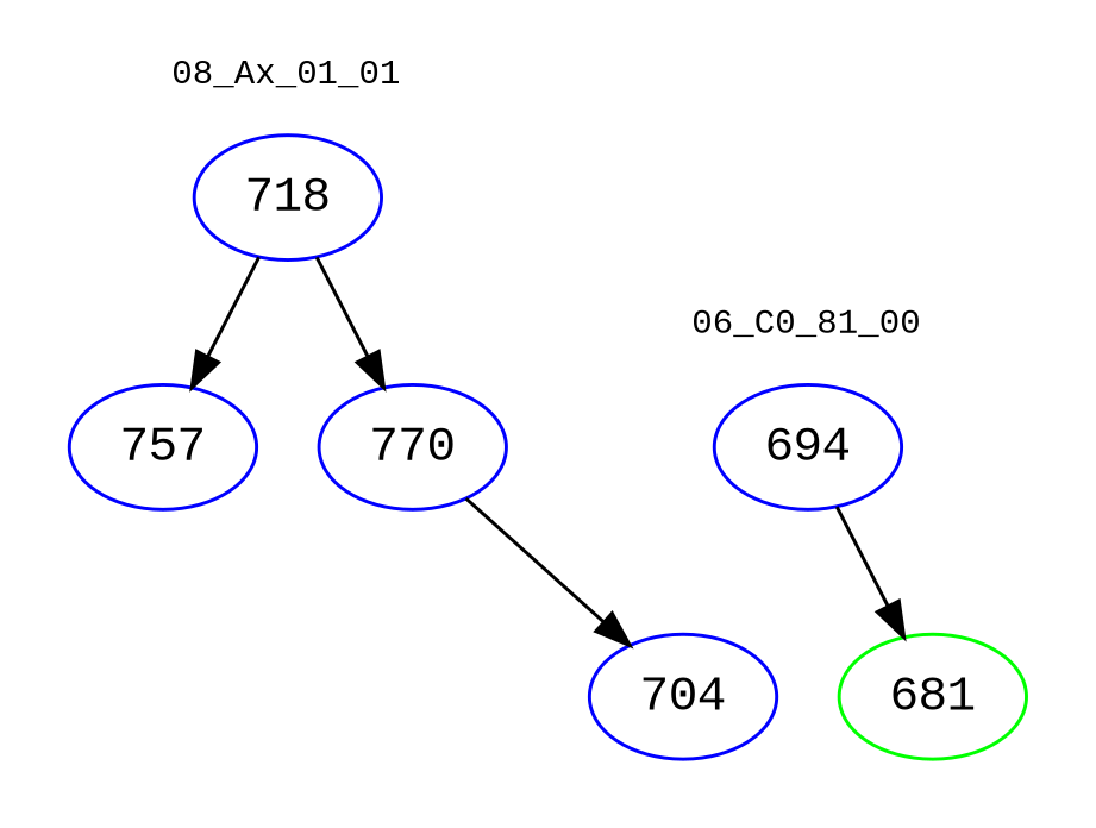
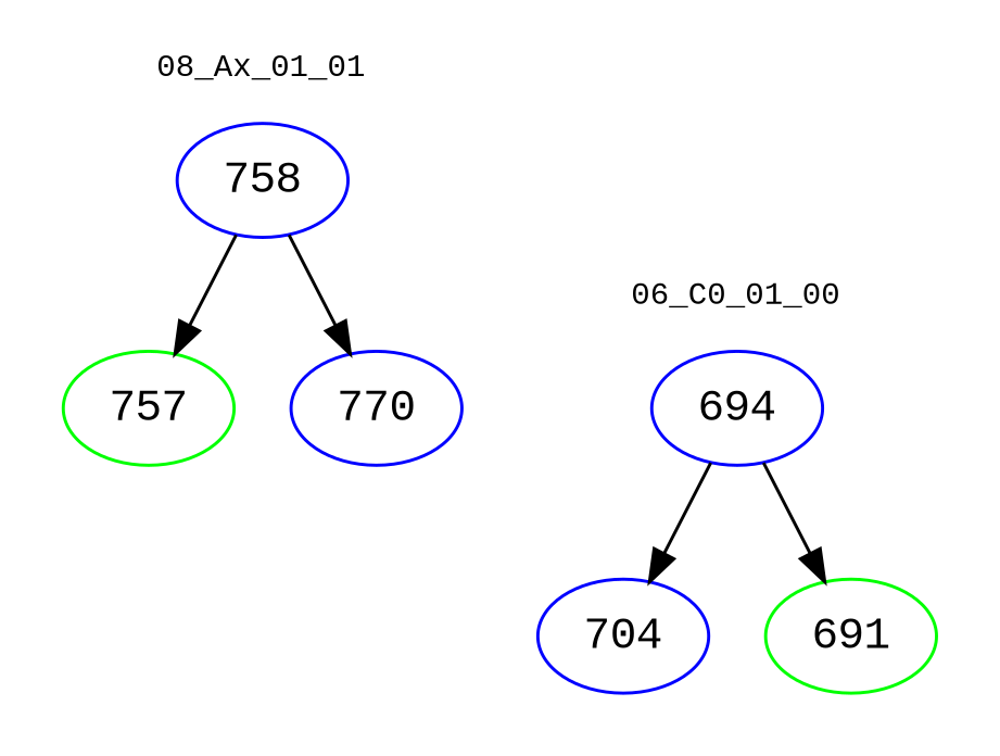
  digraph {
    fontname="Liberation Mono"
    node [color=blue fontname="Liberation Mono"]
    edge [color=black fontname="Liberation Mono"]
-   n1 [label=718]
-   n2 [label=757]
+   n1 [label=758]
+   n2 [color=green label=757]
    n3 [label=770]
    n4 [label=694]
-   n5 [color=green label=681]
+   n5 [color=green label=691]
    n6 [label=704]
    subgraph cluster_1 {
      color=white
      fontsize=10
      label="08_Ax_01_01"
      n1
      n2
      n3
    }
    subgraph cluster_2 {
      color=white
      fontsize=10
-     label="06_C0_81_00"
+     label="06_C0_01_00"
      n4
      n5
      n6
    }
    n1 -> n2
    n1 -> n3
    n4 -> n5
-   n3 -> n6
+   n4 -> n6
  }
